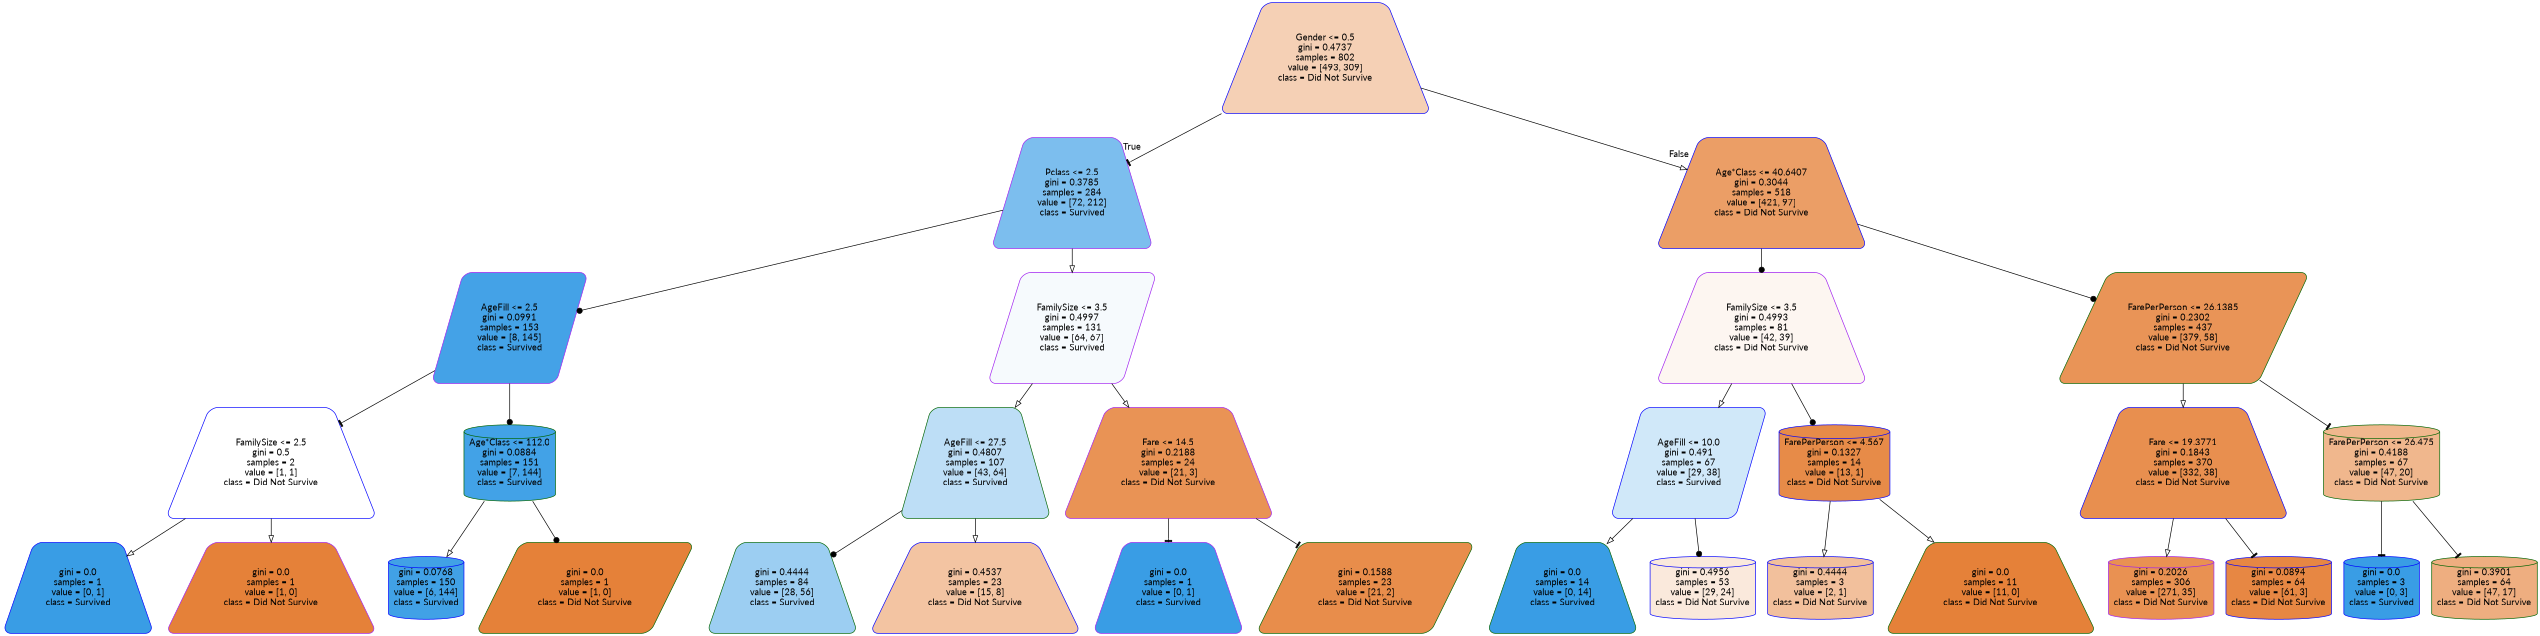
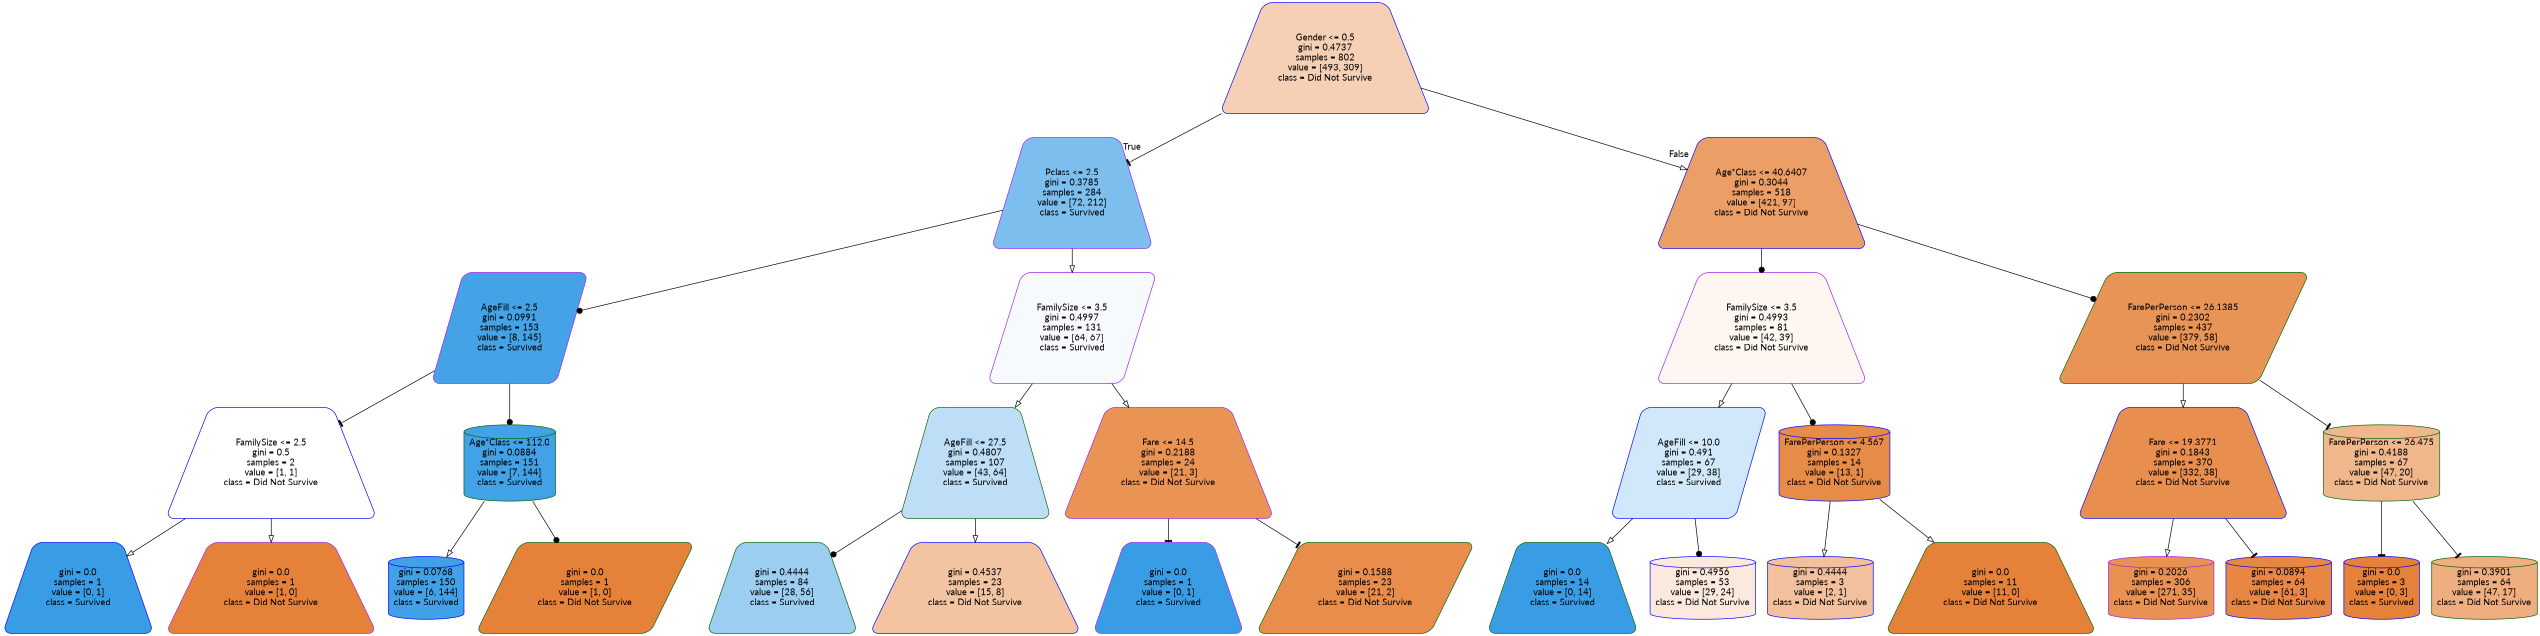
  digraph {
    fontname=Lato
    node [color=blue fillcolor="#399de5ff" fontname=Lato shape=trapezium style="filled, rounded"]
    edge [fontname=Lato arrowhead=onormal]
    n1 [fillcolor="#e581395f" label="Gender <= 0.5\ngini = 0.4737\nsamples = 802\nvalue = [493, 309]\nclass = Did Not Survive"]
    n2 [color=purple fillcolor="#399de5a8" label="Pclass <= 2.5\ngini = 0.3785\nsamples = 284\nvalue = [72, 212]\nclass = Survived"]
    n3 [fillcolor="#e58139c4" label="Age*Class <= 40.6407\ngini = 0.3044\nsamples = 518\nvalue = [421, 97]\nclass = Did Not Survive"]
    n4 [color=purple fillcolor="#399de5f1" label="AgeFill <= 2.5\ngini = 0.0991\nsamples = 153\nvalue = [8, 145]\nclass = Survived" shape=parallelogram]
    n5 [color=purple fillcolor="#399de50b" label="FamilySize <= 3.5\ngini = 0.4997\nsamples = 131\nvalue = [64, 67]\nclass = Survived" shape=parallelogram]
    n6 [fillcolor="#e5813900" label="FamilySize <= 2.5\ngini = 0.5\nsamples = 2\nvalue = [1, 1]\nclass = Did Not Survive"]
    n7 [color=darkgreen fillcolor="#399de5f3" label="Age*Class <= 112.0\ngini = 0.0884\nsamples = 151\nvalue = [7, 144]\nclass = Survived" shape=cylinder]
    n8 [label="gini = 0.0\nsamples = 1\nvalue = [0, 1]\nclass = Survived"]
    n9 [color=purple fillcolor="#e58139ff" label="gini = 0.0\nsamples = 1\nvalue = [1, 0]\nclass = Did Not Survive"]
    n10 [fillcolor="#399de5f4" label="gini = 0.0768\nsamples = 150\nvalue = [6, 144]\nclass = Survived" shape=cylinder]
    n11 [color=darkgreen fillcolor="#e58139ff" label="gini = 0.0\nsamples = 1\nvalue = [1, 0]\nclass = Did Not Survive" shape=parallelogram]
    n12 [color=darkgreen fillcolor="#399de554" label="AgeFill <= 27.5\ngini = 0.4807\nsamples = 107\nvalue = [43, 64]\nclass = Survived"]
    n13 [color=purple fillcolor="#e58139db" label="Fare <= 14.5\ngini = 0.2188\nsamples = 24\nvalue = [21, 3]\nclass = Did Not Survive"]
    n14 [color=darkgreen fillcolor="#399de57f" label="gini = 0.4444\nsamples = 84\nvalue = [28, 56]\nclass = Survived"]
    n15 [fillcolor="#e5813977" label="gini = 0.4537\nsamples = 23\nvalue = [15, 8]\nclass = Did Not Survive"]
    n16 [color=purple label="gini = 0.0\nsamples = 1\nvalue = [0, 1]\nclass = Survived"]
    n17 [color=darkgreen fillcolor="#e58139e7" label="gini = 0.1588\nsamples = 23\nvalue = [21, 2]\nclass = Did Not Survive" shape=parallelogram]
    n18 [color=purple fillcolor="#e5813912" label="FamilySize <= 3.5\ngini = 0.4993\nsamples = 81\nvalue = [42, 39]\nclass = Did Not Survive"]
    n19 [color=darkgreen fillcolor="#e58139d8" label="FarePerPerson <= 26.1385\ngini = 0.2302\nsamples = 437\nvalue = [379, 58]\nclass = Did Not Survive" shape=parallelogram]
    n20 [fillcolor="#399de53c" label="AgeFill <= 10.0\ngini = 0.491\nsamples = 67\nvalue = [29, 38]\nclass = Survived" shape=parallelogram]
    n21 [fillcolor="#e58139eb" label="FarePerPerson <= 4.567\ngini = 0.1327\nsamples = 14\nvalue = [13, 1]\nclass = Did Not Survive" shape=cylinder]
    n22 [color=darkgreen label="gini = 0.0\nsamples = 14\nvalue = [0, 14]\nclass = Survived"]
    n23 [fillcolor="#e581392c" label="gini = 0.4956\nsamples = 53\nvalue = [29, 24]\nclass = Did Not Survive" shape=cylinder]
    n24 [fillcolor="#e581397f" label="gini = 0.4444\nsamples = 3\nvalue = [2, 1]\nclass = Did Not Survive" shape=cylinder]
    n25 [color=darkgreen fillcolor="#e58139ff" label="gini = 0.0\nsamples = 11\nvalue = [11, 0]\nclass = Did Not Survive"]
    n26 [fillcolor="#e58139e2" label="Fare <= 19.3771\ngini = 0.1843\nsamples = 370\nvalue = [332, 38]\nclass = Did Not Survive"]
    n27 [color=darkgreen fillcolor="#e5813992" label="FarePerPerson <= 26.475\ngini = 0.4188\nsamples = 67\nvalue = [47, 20]\nclass = Did Not Survive" shape=cylinder]
    n28 [color=purple fillcolor="#e58139de" label="gini = 0.2026\nsamples = 306\nvalue = [271, 35]\nclass = Did Not Survive" shape=cylinder]
    n29 [fillcolor="#e58139f2" label="gini = 0.0894\nsamples = 64\nvalue = [61, 3]\nclass = Did Not Survive" shape=cylinder]
-   n30 [label="gini = 0.0\nsamples = 3\nvalue = [0, 3]\nclass = Survived" shape=cylinder]
+   n30 [fillcolor="#e58139ff" label="gini = 0.0\nsamples = 3\nvalue = [0, 3]\nclass = Survived" shape=cylinder]
    n31 [color=darkgreen fillcolor="#e58139a3" label="gini = 0.3901\nsamples = 64\nvalue = [47, 17]\nclass = Did Not Survive" shape=cylinder]
    n1 -> n2 [headlabel=True labelangle=45 labeldistance=2.5 arrowhead=tee]
    n1 -> n3 [headlabel=False labelangle=-45 labeldistance=2.5]
    n2 -> n4 [arrowhead=dot]
    n2 -> n5
    n3 -> n18 [arrowhead=dot]
    n3 -> n19 [arrowhead=dot]
    n4 -> n6 [arrowhead=tee]
    n4 -> n7 [arrowhead=dot]
    n5 -> n12
    n5 -> n13
    n6 -> n8
    n6 -> n9
    n7 -> n10
    n7 -> n11 [arrowhead=dot]
    n12 -> n14 [arrowhead=dot]
    n12 -> n15
    n13 -> n16 [arrowhead=tee]
    n13 -> n17 [arrowhead=tee]
    n18 -> n20
    n18 -> n21 [arrowhead=dot]
    n19 -> n26
    n19 -> n27 [arrowhead=tee]
    n20 -> n22
    n20 -> n23 [arrowhead=dot]
    n21 -> n24
    n21 -> n25
    n26 -> n28
    n26 -> n29 [arrowhead=tee]
    n27 -> n30 [arrowhead=tee]
    n27 -> n31 [arrowhead=tee]
  }
